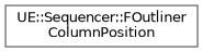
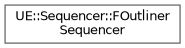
  digraph {
    rankdir=TB
-   n1 [color=grey40 fillcolor=white fontname=Helvetica fontsize=10 height=0.2 label="UE::Sequencer::FOutliner\lColumnPosition" shape=box style=filled width=0.4]
+   n1 [color=grey40 fillcolor=white fontname=Helvetica fontsize=10 height=0.2 label="UE::Sequencer::FOutliner\lSequencer" shape=box style=filled width=0.4]
  }
